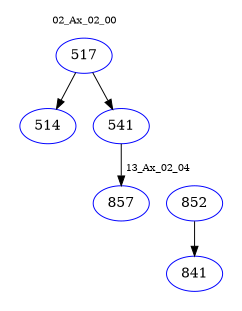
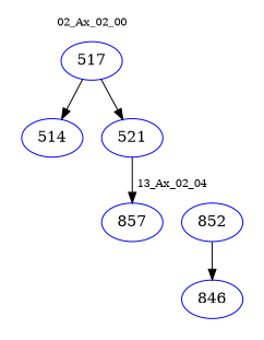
  digraph {
    node [color=blue]
    edge [color=black]
    n1 [label=517]
    n2 [label=514]
-   n3 [label=541]
+   n3 [label=521]
    n4 [label=852]
-   n5 [label=841]
+   n5 [label=846]
    n6 [label=857]
    subgraph cluster_1 {
      color=white
      fontsize=10
      label="02_Ax_02_00"
      n1
      n2
      n3
    }
    subgraph cluster_2 {
      color=white
      fontsize=10
      label="13_Ax_02_04"
      n4
      n5
      n6
    }
    n1 -> n2
    n1 -> n3
    n3 -> n6
    n4 -> n5
  }
